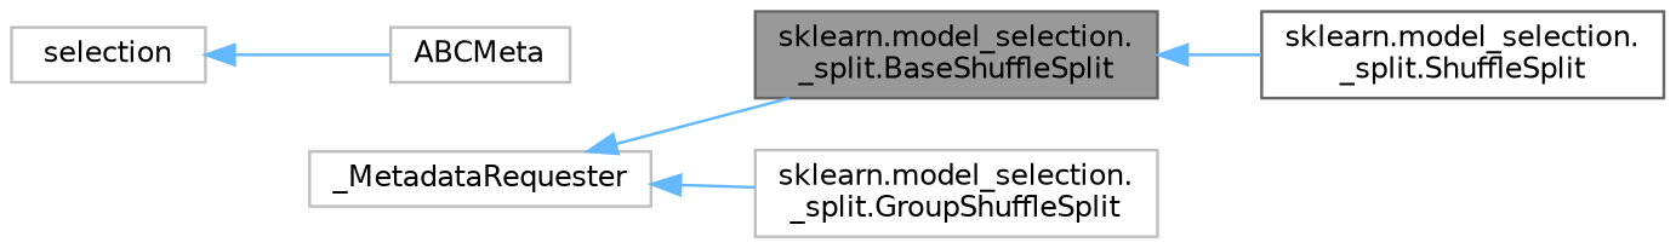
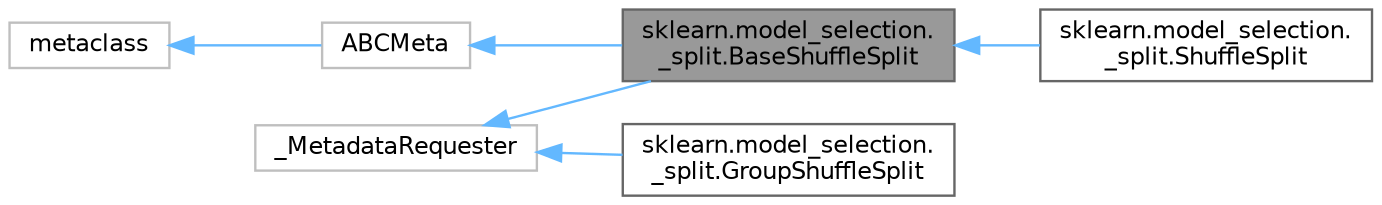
  digraph {
    rankdir=LR
    node [color=gray40 fillcolor=white fontname=Helvetica fontsize=10 shape=box style=filled]
    edge [color=steelblue1 dir=back fontname=Helvetica fontsize=10 labelfontname=Helvetica labelfontsize=10 style=solid]
    n1 [fillcolor=grey60 fontcolor=black height=0.2 label="sklearn.model_selection.\l_split.BaseShuffleSplit" width=0.4]
    n2 [height=0.2 label="sklearn.model_selection.\l_split.ShuffleSplit" width=0.4]
-   n3 [color=grey75 height=0.2 label="sklearn.model_selection.\l_split.GroupShuffleSplit" width=0.4]
+   n3 [height=0.2 label="sklearn.model_selection.\l_split.GroupShuffleSplit" width=0.4]
    n4 [color=grey75 height=0.2 label=_MetadataRequester width=0.4]
-   n5 [color=grey75 height=0.2 label=selection width=0.4]
+   n5 [color=grey75 height=0.2 label=metaclass width=0.4]
    n6 [color=grey75 height=0.2 label=ABCMeta width=0.4]
    n1 -> n2
    n4 -> n1
    n4 -> n3
    n5 -> n6
+   n6 -> n1
  }
